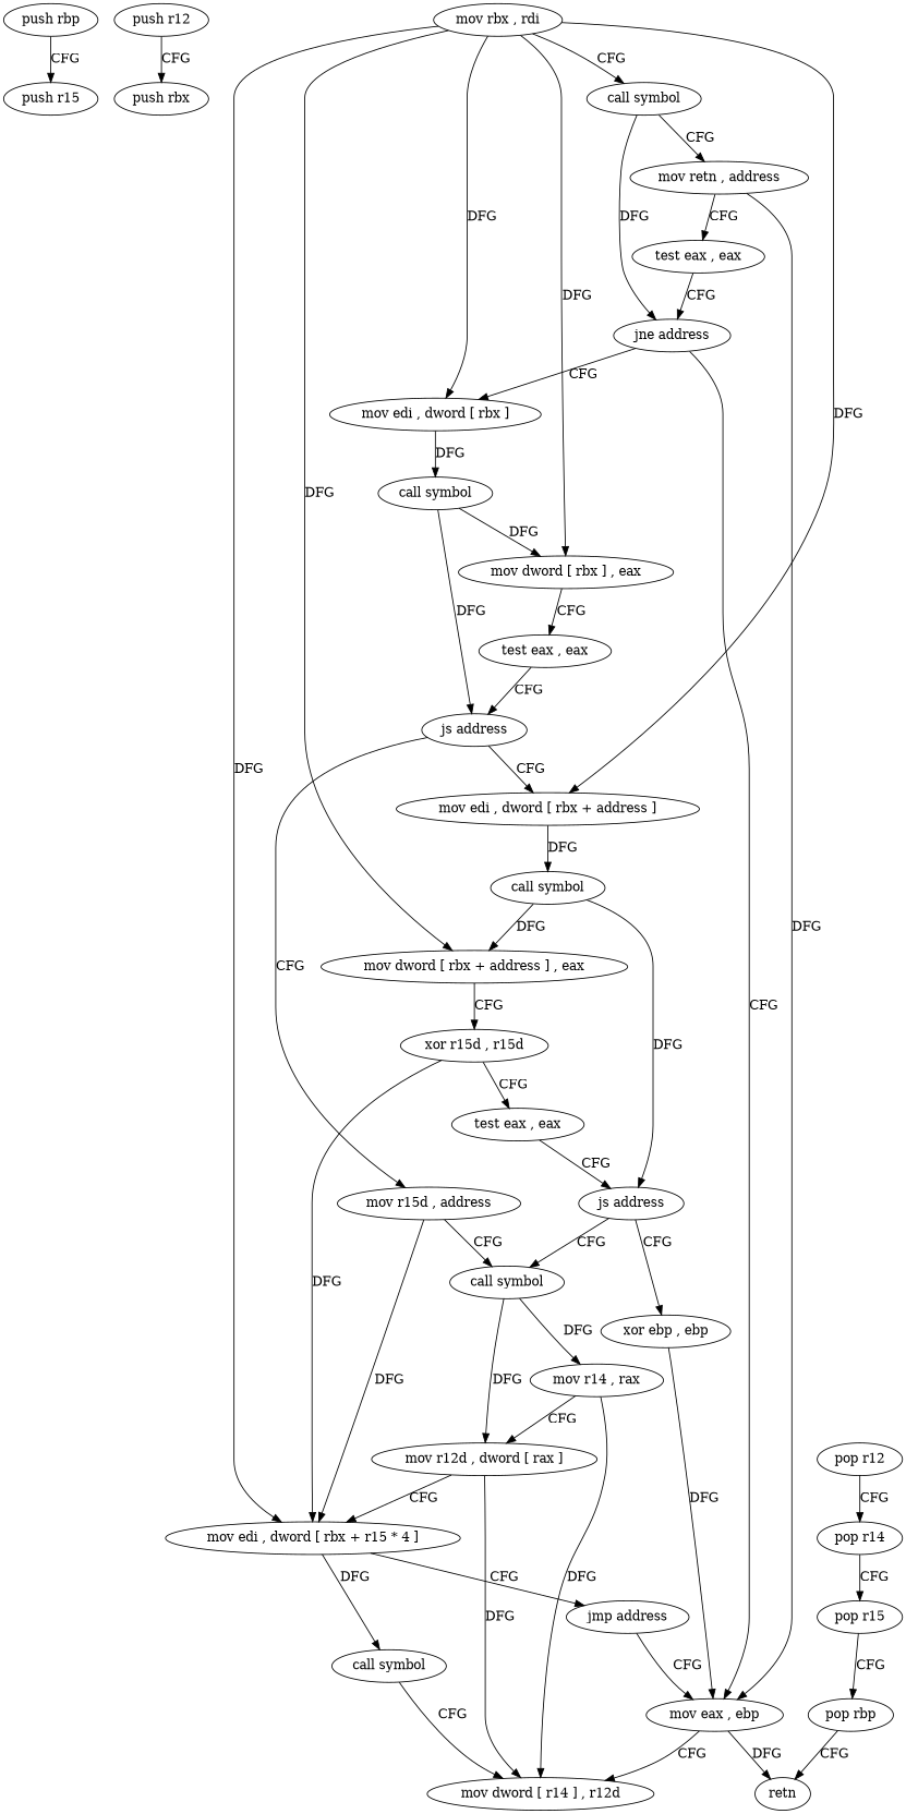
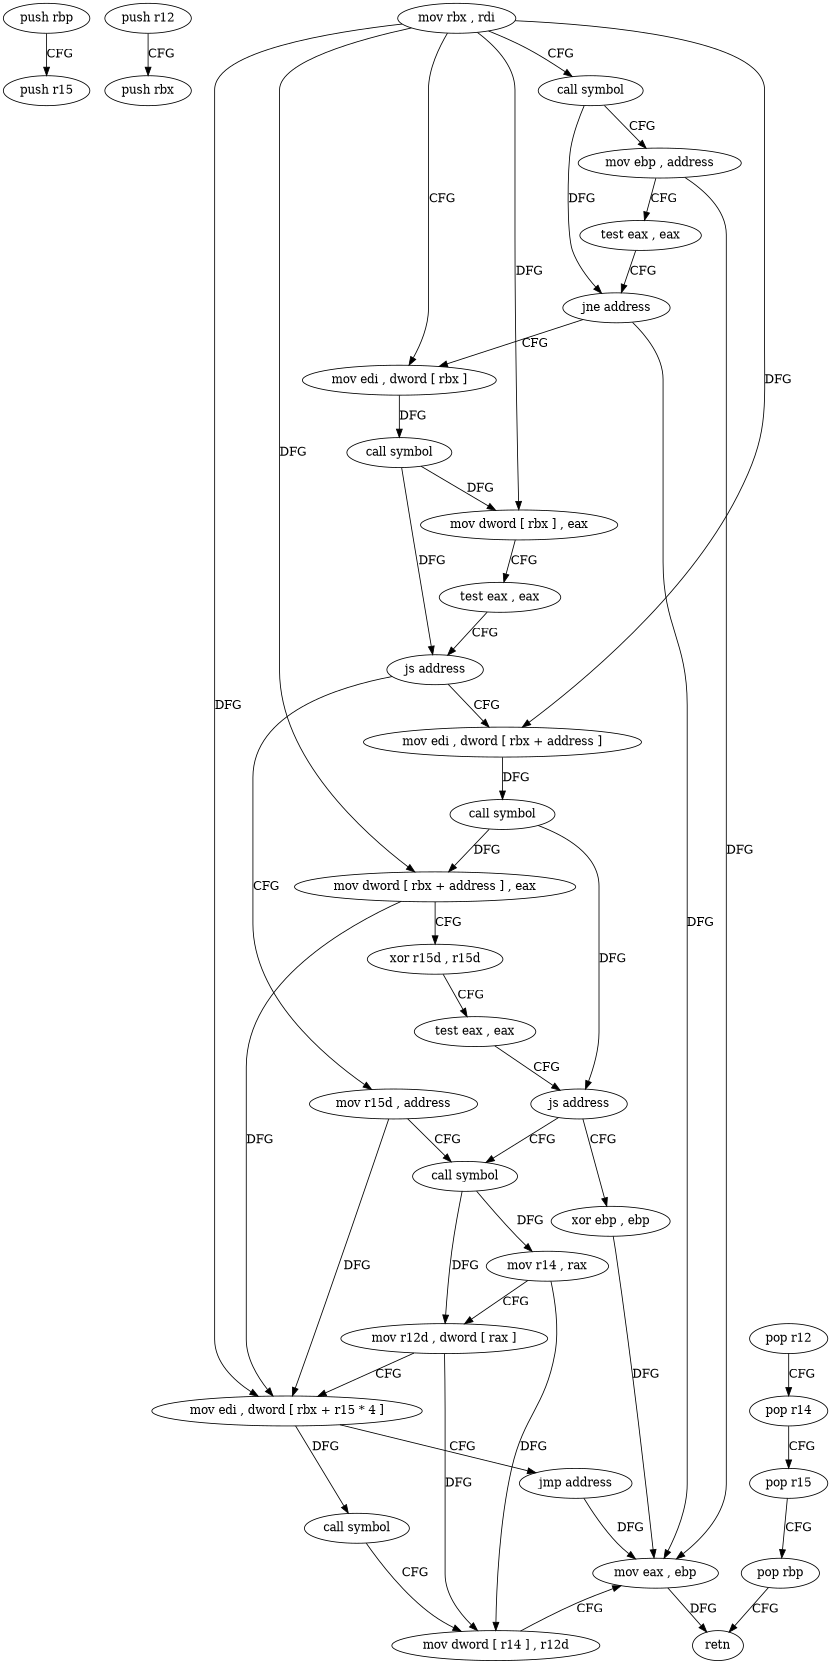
  digraph {
    n1 [label="push rbp"]
    n2 [label="push r15"]
    n3 [label="push r12"]
    n4 [label="push rbx"]
    n5 [label="mov rbx , rdi"]
    n6 [label="call symbol"]
    n7 [label="mov edi , dword [ rbx ]"]
    n8 [label="mov dword [ rbx ] , eax"]
    n9 [label="mov edi , dword [ rbx + address ]"]
    n10 [label="mov dword [ rbx + address ] , eax"]
    n11 [label="mov edi , dword [ rbx + r15 * 4 ]"]
-   n12 [label="mov retn , address"]
+   n12 [label="mov ebp , address"]
    n13 [label="jne address"]
    n14 [label="call symbol"]
    n15 [label="test eax , eax"]
    n16 [label="call symbol"]
    n17 [label="xor r15d , r15d"]
    n18 [label="jmp address"]
    n19 [label="call symbol"]
    n20 [label="test eax , eax"]
    n21 [label="mov eax , ebp"]
    n22 [label=retn]
    n23 [label="js address"]
    n24 [label="pop r12"]
    n25 [label="pop r14"]
    n26 [label="pop r15"]
    n27 [label="pop rbp"]
    n28 [label="mov r15d , address"]
    n29 [label="call symbol"]
    n30 [label="mov r14 , rax"]
    n31 [label="mov r12d , dword [ rax ]"]
    n32 [label="js address"]
    n33 [label="mov dword [ r14 ] , r12d"]
    n34 [label="xor ebp , ebp"]
    n35 [label="test eax , eax"]
    n1 -> n2 [label=CFG]
    n3 -> n4 [label=CFG]
    n5 -> n6 [label=CFG]
-   n5 -> n7 [label=DFG]
+   n5 -> n7 [label=CFG]
    n5 -> n8 [label=DFG]
    n5 -> n9 [label=DFG]
    n5 -> n10 [label=DFG]
    n5 -> n11 [label=DFG]
    n6 -> n12 [label=CFG]
    n6 -> n13 [label=DFG]
    n7 -> n14 [label=DFG]
    n8 -> n15 [label=CFG]
    n9 -> n16 [label=DFG]
    n10 -> n17 [label=CFG]
    n11 -> n18 [label=CFG]
    n11 -> n19 [label=DFG]
    n12 -> n20 [label=CFG]
    n12 -> n21 [label=DFG]
    n13 -> n7 [label=CFG]
-   n13 -> n21 [label=CFG]
+   n13 -> n21 [label=DFG]
    n14 -> n8 [label=DFG]
    n14 -> n23 [label=DFG]
    n15 -> n23 [label=CFG]
    n16 -> n10 [label=DFG]
    n16 -> n32 [label=DFG]
-   n17 -> n11 [label=DFG]
+   n10 -> n11 [label=DFG]
    n17 -> n35 [label=CFG]
-   n18 -> n21 [label=CFG]
+   n18 -> n21 [label=DFG]
    n19 -> n33 [label=CFG]
    n20 -> n13 [label=CFG]
    n21 -> n22 [label=DFG]
    n23 -> n9 [label=CFG]
    n23 -> n28 [label=CFG]
    n24 -> n25 [label=CFG]
    n25 -> n26 [label=CFG]
    n26 -> n27 [label=CFG]
    n27 -> n22 [label=CFG]
    n28 -> n11 [label=DFG]
    n28 -> n29 [label=CFG]
    n29 -> n30 [label=DFG]
    n29 -> n31 [label=DFG]
    n30 -> n31 [label=CFG]
    n30 -> n33 [label=DFG]
    n31 -> n11 [label=CFG]
    n31 -> n33 [label=DFG]
    n32 -> n29 [label=CFG]
    n32 -> n34 [label=CFG]
-   n21 -> n33 [label=CFG]
+   n33 -> n21 [label=CFG]
    n34 -> n21 [label=DFG]
    n35 -> n32 [label=CFG]
  }
